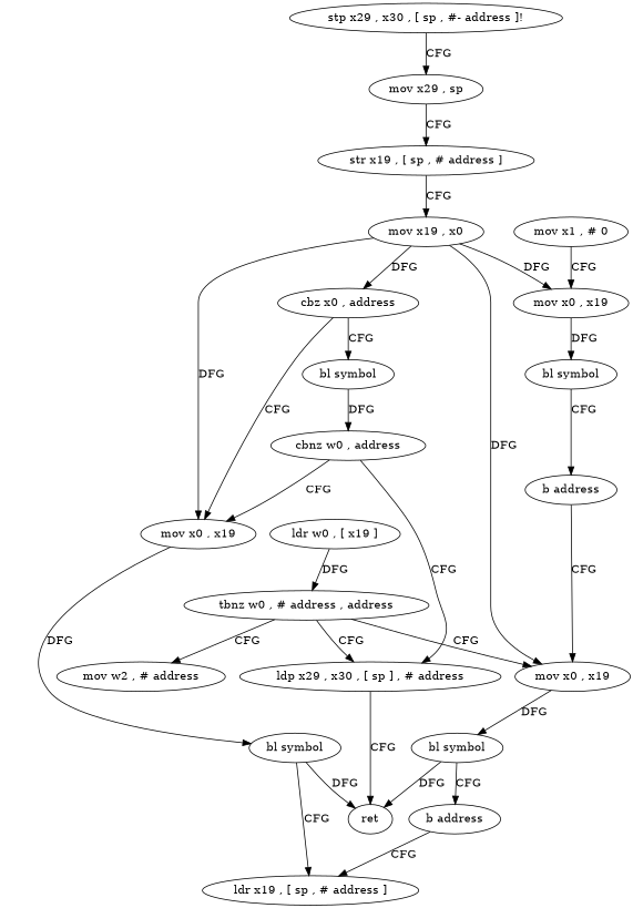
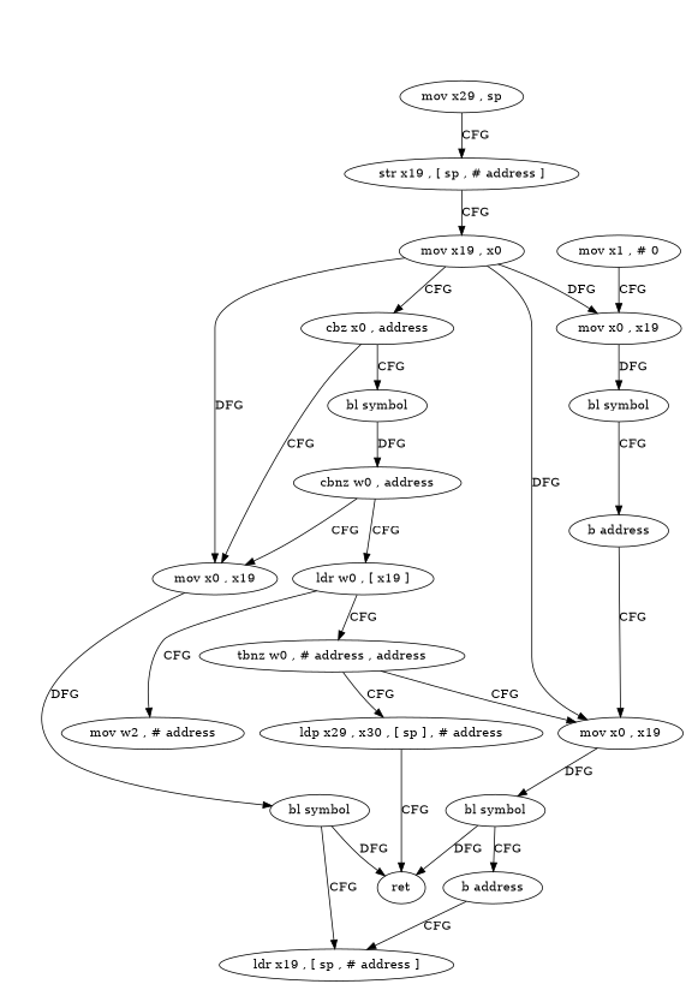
  digraph {
-   n1 [label="stp x29 , x30 , [ sp , #- address ]!"]
    n2 [label="mov x29 , sp"]
    n3 [label="str x19 , [ sp , # address ]"]
    n4 [label="mov x19 , x0"]
    n5 [label="cbz x0 , address"]
    n6 [label="mov x0 , x19"]
    n7 [label="mov x0 , x19"]
    n8 [label="mov x0 , x19"]
    n9 [label="bl symbol"]
    n10 [label="bl symbol"]
    n11 [label="ldr w0 , [ x19 ]"]
    n12 [label="tbnz w0 , # address , address"]
    n13 [label="bl symbol"]
    n14 [label="bl symbol"]
    n15 [label="cbnz w0 , address"]
    n16 [label="ldr x19 , [ sp , # address ]"]
    n17 [label=ret]
    n18 [label="ldp x29 , x30 , [ sp ] , # address"]
    n19 [label="mov w2 , # address"]
    n20 [label="mov x1 , # 0"]
    n21 [label="b address"]
    n22 [label="b address"]
-   n1 -> n2 [label=CFG]
    n2 -> n3 [label=CFG]
    n3 -> n4 [label=CFG]
-   n4 -> n5 [label=DFG]
+   n4 -> n5 [label=CFG]
    n4 -> n6 [label=DFG]
    n4 -> n7 [label=DFG]
    n4 -> n8 [label=DFG]
    n5 -> n6 [label=CFG]
    n5 -> n9 [label=CFG]
    n6 -> n10 [label=DFG]
    n7 -> n13 [label=DFG]
    n8 -> n14 [label=DFG]
    n9 -> n15 [label=DFG]
    n10 -> n16 [label=CFG]
    n10 -> n17 [label=DFG]
-   n11 -> n12 [label=DFG]
+   n11 -> n12 [label=CFG]
    n12 -> n7 [label=CFG]
    n12 -> n18 [label=CFG]
-   n12 -> n19 [label=CFG]
+   n11 -> n19 [label=CFG]
    n13 -> n17 [label=DFG]
    n13 -> n21 [label=CFG]
    n14 -> n22 [label=CFG]
    n15 -> n6 [label=CFG]
-   n15 -> n18 [label=CFG]
+   n15 -> n11 [label=CFG]
    n18 -> n17 [label=CFG]
    n20 -> n8 [label=CFG]
    n21 -> n16 [label=CFG]
    n22 -> n7 [label=CFG]
  }
